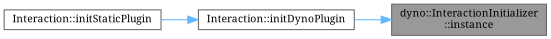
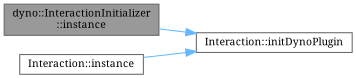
  digraph {
    fontname="Noto Serif"
    rankdir=RL
    node [color=grey40 fillcolor=white fontname="Noto Serif" fontsize=10 shape=box style=filled]
    edge [color=steelblue1 dir=back fontname="Noto Serif" fontsize=10 labelfontname=Helvetica labelfontsize=10 style=solid]
    n1 [color=gray40 fillcolor=grey60 fontcolor=black height=0.2 label="dyno::InteractionInitializer\l::instance" width=0.4]
    n2 [height=0.2 label="Interaction::initDynoPlugin" width=0.4]
-   n3 [height=0.2 label="Interaction::initStaticPlugin" width=0.4]
-   n1 -> n2
+   n3 [height=0.2 label="Interaction::instance" width=0.4]
+   n2 -> n1
    n2 -> n3
  }
